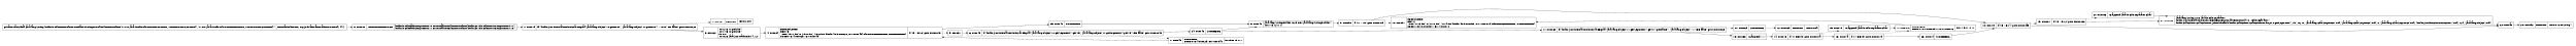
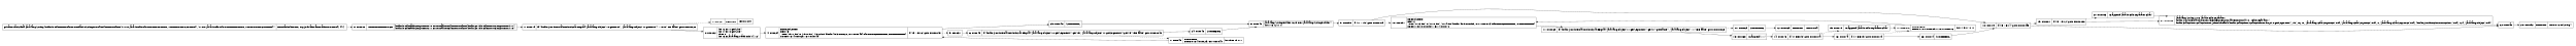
  digraph {
    rankdir=LR
    node [shape=record]
    n1 [label="{0\:\ 0x0000|MTH_ENTER_BLOCK\l|kotlin.io.FilePathComponents r0 = normalize$FilesKt__UtilsKt(kotlin.p019io.FilesKt.toComponents(r17))\lkotlin.io.FilePathComponents r1 = normalize$FilesKt__UtilsKt(kotlin.p019io.FilesKt.toComponents(r18))\l}"]
    n2 [label="{1\:\ 0x001f|if ((kotlin.jvm.internal.Intrinsics.areEqual((java.lang.Object) r0.getRoot(), (java.lang.Object) r1.getRoot()) ^ true) == false) goto L_0x0022\l}"]
    n3 [label="{2\:\ 0x0021|RETURN\l|return null\l}"]
-   n4 [label="{3\:\ 0x0022|int r2 = r1.getSize()\lint r4 = r0.getSize()\lr5 = 0\lint r6 = java.jvm.Math.min(r4, r2)\l}"]
+   n4 [label="{3\:\ 0x0022|int r2 = r1.getSize()\lint r4 = r0.getSize()\lr5 = 0\lint r6 = java.lang.Math.min(r4, r2)\l}"]
    n5 [label="{4\:\ 0x002f|BLOCK_START\lPHI: r5 \l  PHI: (r5v1 int) = (r5v0 int), (r5v2 int) binds: [B:3:0x0022, B:7:0x004b] A[DONT_GENERATE, DONT_INLINE]\lLOOP:0: B:4:0x002f\-\>B:7:0x004b\l|if (r5 \>= r6) goto L_0x004e\l}"]
    n6 [label="{5\:\ 0x0031}"]
-   n7 [label="{25\:\ 0x004e|IMMUTABLE\l}"]
+   n7 [label="{25\:\ 0x004e|SYNTHETIC\l}"]
    n8 [label="{6\:\ 0x0049|if (kotlin.jvm.internal.Intrinsics.areEqual((java.lang.Object) r0.getSegments().get(r5), (java.lang.Object) r1.getSegments().get(r5)) == false) goto L_0x004e\l}"]
    n9 [label="{8\:\ 0x004e|java.lang.StringBuilder r6 = new java.lang.StringBuilder()\lint r7 = r2 + \-1\l}"]
    n10 [label="{7\:\ 0x004b|LOOP_END\lLOOP:0: B:4:0x002f\-\>B:7:0x004b\l|int r5 = r5 + 1\l}"]
    n11 [label="{24\:\ 0x004e|SYNTHETIC\l}"]
    n12 [label="{9\:\ 0x0055|if (r7 \< r5) goto L_0x007f\l}"]
    n13 [label="{10\:\ 0x0057|LOOP_START\lPHI: r7 \l  PHI: (r7v3 int) = (r7v0 int), (r7v4 int) binds: [B:9:0x0055, B:17:0x007c] A[DONT_GENERATE, DONT_INLINE]\lLOOP:1: B:10:0x0057\-\>B:17:0x007c\l}"]
    n14 [label="{18\:\ 0x007f|if (r5 \>= r4) goto L_0x00ae\l}"]
    n15 [label="{11\:\ 0x006b|if (kotlin.jvm.internal.Intrinsics.areEqual((java.lang.Object) r1.getSegments().get(r7).getName(), (java.lang.Object) \"..\") == false) goto L_0x006e\l}"]
    n16 [label="{19\:\ 0x0081|if (r5 \>= r2) goto L_0x0088\l}"]
    n17 [label="{22\:\ 0x00ae}"]
    n18 [label="{13\:\ 0x006e|r6.append(\"..\")\l}"]
    n19 [label="{27\:\ 0x006d|SYNTHETIC\l}"]
    n20 [label="{14\:\ 0x0073|if (r7 == r5) goto L_0x007a\l}"]
    n21 [label="{12\:\ 0x006d|RETURN\l|return null\l}"]
    n22 [label="{15\:\ 0x0075|r6.append(java.io.File.separatorChar)\l}"]
    n23 [label="{16\:\ 0x007a|if (r7 == r5) goto L_0x007f\l}"]
    n24 [label="{17\:\ 0x007c|LOOP_END\lLOOP:1: B:10:0x0057\-\>B:17:0x007c\l|int r7 = r7 + \-1\l}"]
    n25 [label="{26\:\ 0x007f|SYNTHETIC\l}"]
    n26 [label="{20\:\ 0x0083|r6.append(java.io.File.separatorChar)\l}"]
    n27 [label="{21\:\ 0x0088|java.lang.String r0 = java.io.File.separator\lkotlin.jvm.internal.Intrinsics.checkExpressionValueIsNotNull(r0, \"File.separator\")\lkotlin.collections.CollectionsKt.joinTo$default(kotlin.collections.CollectionsKt.drop(r0.getSegments(), r5), r6, r0, (java.lang.CharSequence) null, (java.lang.CharSequence) null, 0, (java.lang.CharSequence) null, (kotlin.jvm.functions.Function1) null, 124, (java.lang.Object) null)\l}"]
    n28 [label="{23\:\ 0x00b2|RETURN\l|return r6.toString()\l}"]
    n29 [label="{private static final java.lang.String kotlin.io.FilesKt__UtilsKt.toRelativeStringOrNull$FilesKt__UtilsKt((r17v0 java.io.File A[IMMUTABLE_TYPE, METHOD_ARGUMENT]), (r18v0 java.io.File A[IMMUTABLE_TYPE, METHOD_ARGUMENT]))  | Annotation[BUILD, org.jetbrains.annotations.NotNull, \{\}], \l}"]
    n1 -> n2
    n2 -> n3 [style=dashed]
    n2 -> n4
    n4 -> n5
    n5 -> n6 [style=dashed]
    n5 -> n7
    n6 -> n8
    n7 -> n9
    n8 -> n10 [style=dashed]
    n8 -> n11
    n9 -> n12
    n10 -> n5
    n11 -> n9
    n12 -> n13 [style=dashed]
    n12 -> n14
-   n11 -> n15
+   n13 -> n15
    n14 -> n16 [style=dashed]
    n14 -> n17
    n15 -> n18
    n15 -> n19 [style=dashed]
    n16 -> n26 [style=dashed]
    n16 -> n27
    n17 -> n28
    n18 -> n20
    n19 -> n21
    n20 -> n22 [style=dashed]
    n20 -> n23
    n22 -> n24
    n23 -> n24 [style=dashed]
    n23 -> n25
    n24 -> n13
    n25 -> n14
    n26 -> n27
    n27 -> n17
    n29 -> n1
  }
